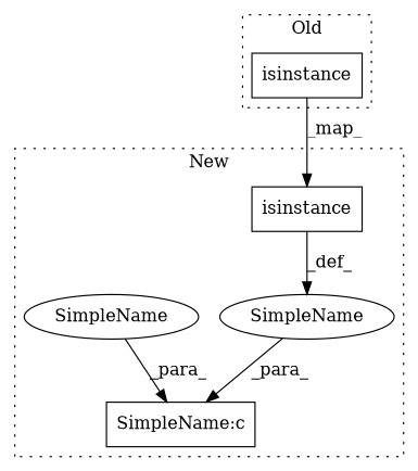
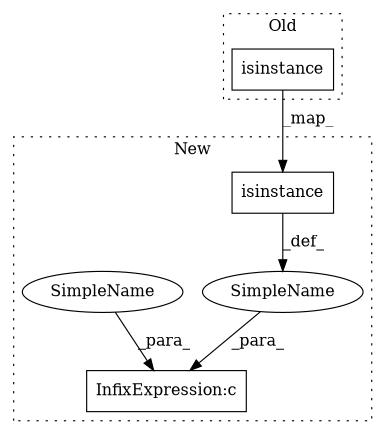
  digraph {
    node [a=32 shape=box]
    n1 [l="11,1" label=isinstance s="510,533"]
    n2 [a=42 label=SimpleName shape=ellipse]
-   n3 [a=27 l=4 label="SimpleName:c" s=506]
+   n3 [a=27 l=4 label="InfixExpression:c" s=506]
    n4 [a=42 label=SimpleName shape=ellipse]
    n5 [l="11,1" label=isinstance s="440,463"]
    subgraph cluster_1 {
      label=New
      style=dotted
      n1
      n2
      n3
      n4
    }
    subgraph cluster_2 {
      label=Old
      style=dotted
      n5
    }
    n1 -> n2 [label=_def_]
    n2 -> n3 [label=_para_]
    n4 -> n3 [label=_para_]
    n5 -> n1 [label=_map_]
  }
